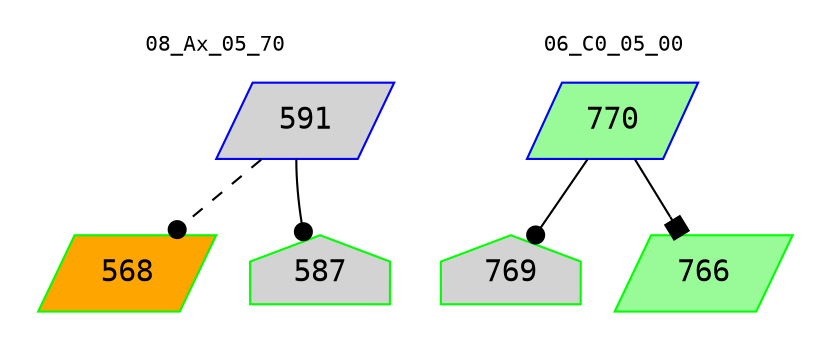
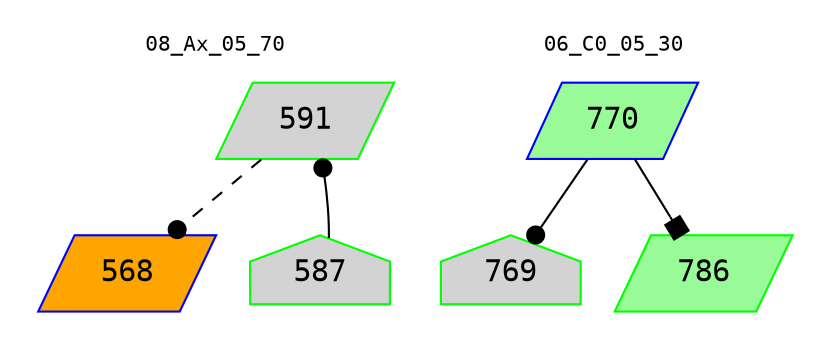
  digraph {
    fontname="DejaVu Sans Mono"
    node [color=green fillcolor=lightgrey fontname="DejaVu Sans Mono" shape=parallelogram style=filled]
    edge [arrowhead=dot color=black fontname="DejaVu Sans Mono" style=solid]
-   n1 [color=blue label=591]
-   n2 [fillcolor=orange label=568]
+   n1 [label=591]
+   n2 [color=blue fillcolor=orange label=568]
    n3 [label=587 shape=house]
    n4 [color=blue fillcolor=palegreen label=770]
    n5 [label=769 shape=house]
-   n6 [fillcolor=palegreen label=766]
+   n6 [fillcolor=palegreen label=786]
    subgraph cluster_1 {
      color=white
      fontsize=10
      label="08_Ax_05_70"
      n1
      n2
      n3
    }
    subgraph cluster_2 {
      color=white
      fontsize=10
-     label="06_C0_05_00"
+     label="06_C0_05_30"
      n4
      n5
      n6
    }
    n1 -> n2 [style=dashed]
-   n1 -> n3
+   n3 -> n1
    n4 -> n5
    n4 -> n6 [arrowhead=box]
  }
